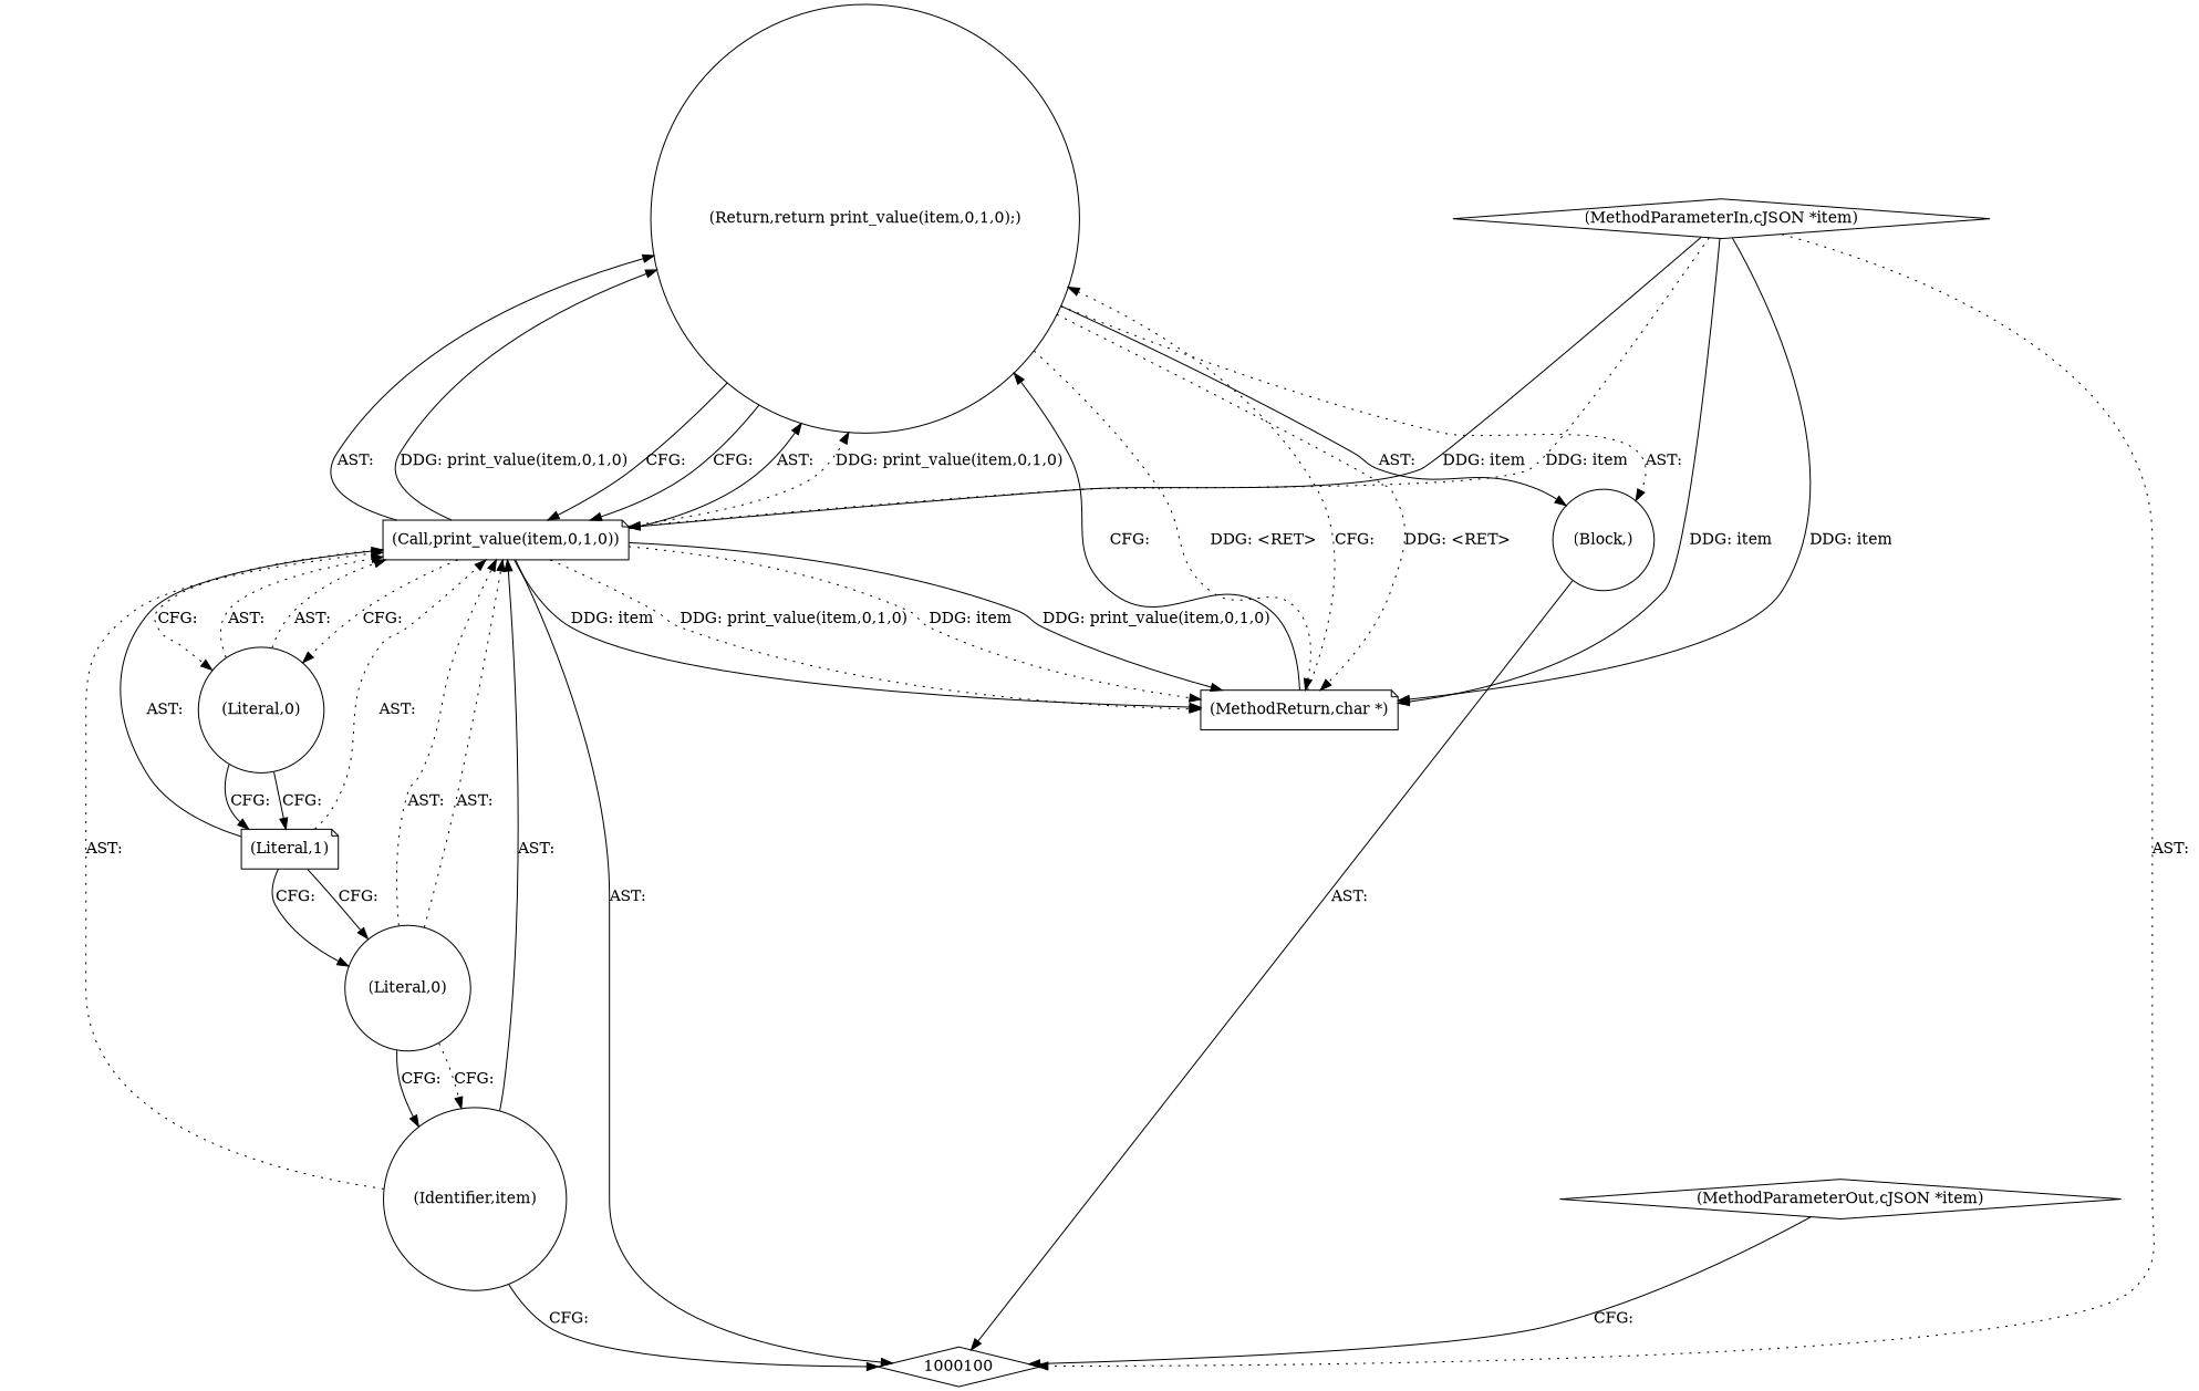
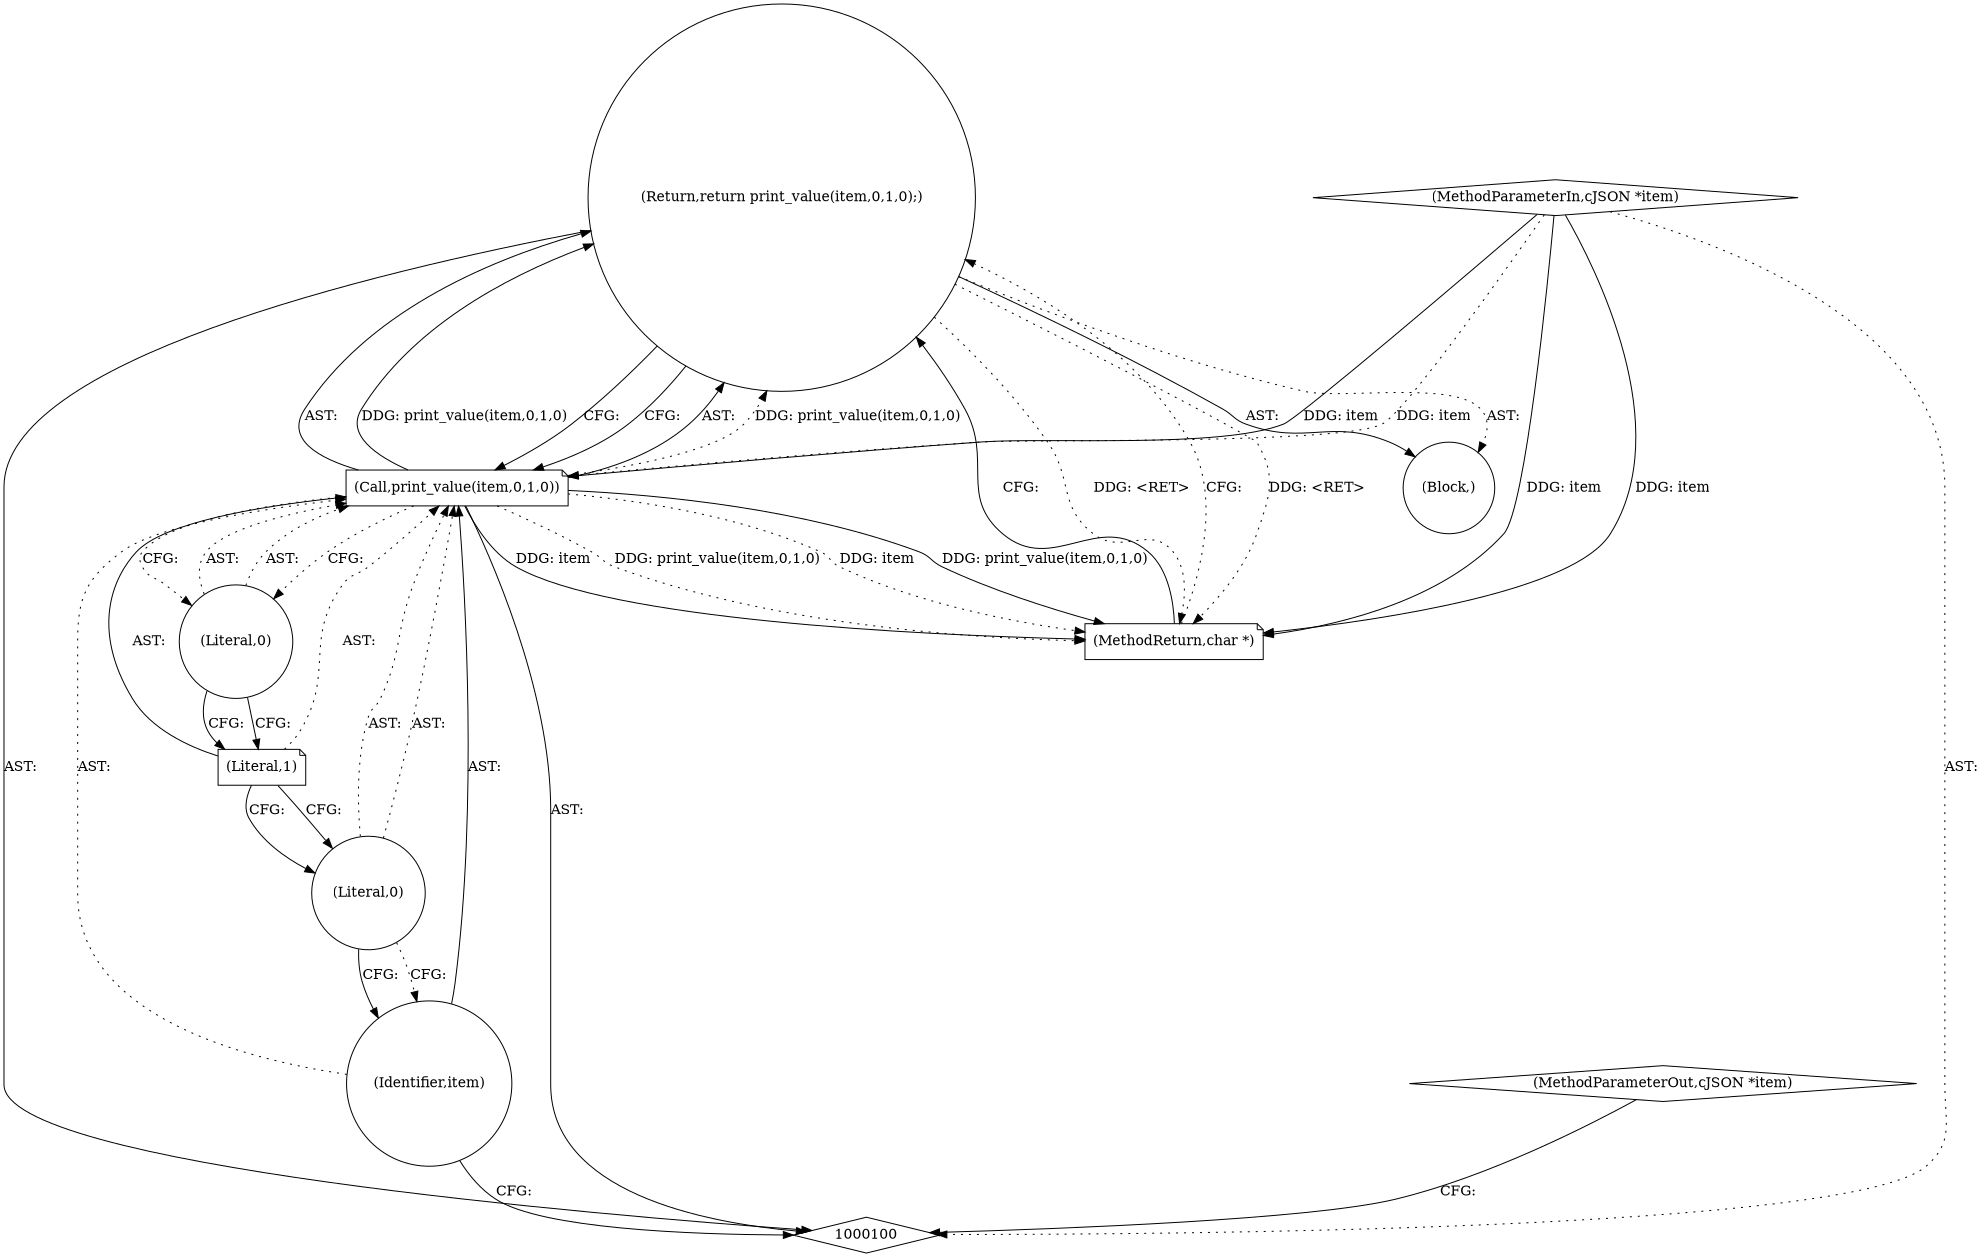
  digraph {
    node [shape=circle]
    edge [style=solid]
    n1 [label="(Return,return print_value(item,0,1,0);)"]
    n2 [label="(MethodReturn,char *)" shape=note]
    n3 [label="(Block,)"]
    n4 [label="(Call,print_value(item,0,1,0))" shape=note]
    1000100 [shape=diamond]
    n6 [label="(Literal,0)"]
    n7 [label="(MethodParameterIn,cJSON *item)" shape=diamond]
    n8 [label="(MethodParameterOut,cJSON *item)" shape=diamond]
    n9 [label="(Identifier,item)"]
    n10 [label="(Literal,0)"]
    n11 [label="(Literal,1)" shape=note]
    n1 -> n2 [label="DDG: <RET>" style=dotted]
    n1 -> n2 [label="DDG: <RET>" style=dotted]
    n1 -> n3 [label="AST: "]
    n1 -> n3 [label="AST: " style=dotted]
    n1 -> n4 [label="CFG: "]
    n1 -> n4 [label="CFG: "]
    n2 -> n1 [label="CFG: " style=dotted]
    n2 -> n1 [label="CFG: "]
-   n3 -> 1000100 [label="AST: "]
+   n1 -> 1000100 [label="AST: "]
    n4 -> n1 [label="AST: "]
    n4 -> n1 [label="DDG: print_value(item,0,1,0)" style=dotted]
    n4 -> n1 [label="AST: "]
    n4 -> n1 [label="DDG: print_value(item,0,1,0)"]
    n4 -> n2 [label="DDG: print_value(item,0,1,0)"]
    n4 -> n2 [label="DDG: item"]
    n4 -> n2 [label="DDG: print_value(item,0,1,0)" style=dotted]
    n4 -> n2 [label="DDG: item" style=dotted]
    n4 -> 1000100 [label="AST: "]
    n4 -> n6 [label="CFG: " style=dotted]
    n4 -> n6 [label="CFG: " style=dotted]
    n6 -> n4 [label="AST: " style=dotted]
    n6 -> n4 [label="AST: " style=dotted]
    n6 -> n11 [label="CFG: "]
    n6 -> n11 [label="CFG: "]
    n7 -> n2 [label="DDG: item"]
    n7 -> n2 [label="DDG: item"]
    n7 -> n4 [label="DDG: item"]
    n7 -> n4 [label="DDG: item" style=dotted]
    n7 -> 1000100 [label="AST: " style=dotted]
    n8 -> 1000100 [label="CFG: "]
    n9 -> n4 [label="AST: "]
    n9 -> n4 [label="AST: " style=dotted]
    n9 -> 1000100 [label="CFG: "]
    n10 -> n4 [label="AST: " style=dotted]
    n10 -> n4 [label="AST: " style=dotted]
    n10 -> n9 [label="CFG: " style=dotted]
    n10 -> n9 [label="CFG: "]
    n11 -> n4 [label="AST: "]
    n11 -> n4 [label="AST: " style=dotted]
    n11 -> n10 [label="CFG: "]
    n11 -> n10 [label="CFG: "]
  }
